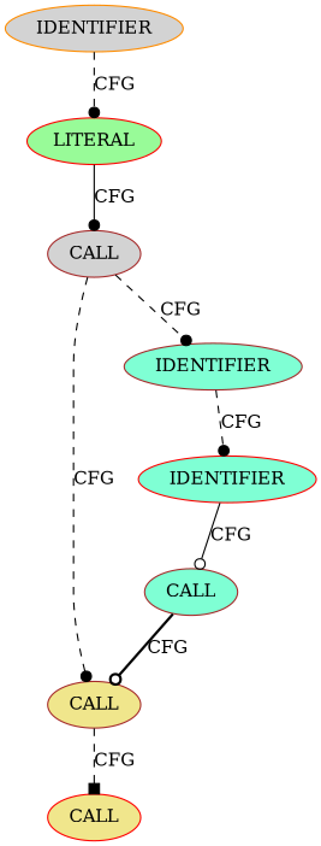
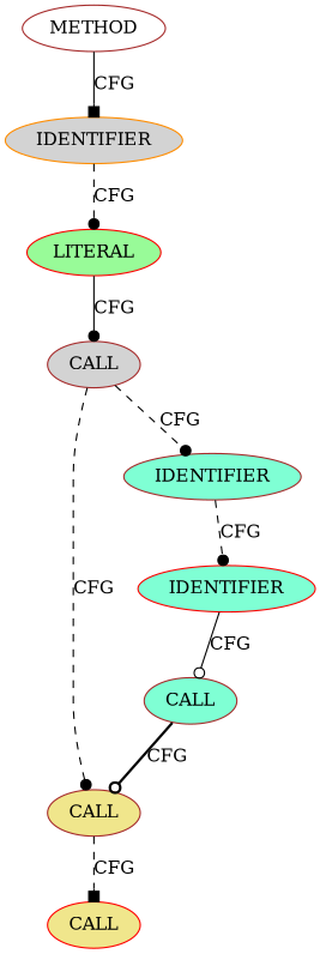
  strict digraph {
    node [ARGUMENT_INDEX=1 CODE=ctrl_len COLUMN_NUMBER=9 LINE_NUMBER=393 NAME=ctrl_len ORDER=1 TYPE_FULL_NAME="<empty>" filename="messenger_v2.c" style=filled fillcolor=aquamarine color=brown]
    edge [style=dashed arrowhead=dot]
    n1 [CODE="ctrl_len < 0 || ctrl_len > CEPH_MSG_MAX_CONTROL_LEN" DISPATCH_TYPE=STATIC_DISPATCH METHOD_FULL_NAME="<operator>.logicalOr" NAME="<operator>.logicalOr" label=CALL fillcolor=khaki]
    n2 [ARGUMENT_INDEX=-1 CODE="BUG_ON(ctrl_len < 0 || ctrl_len > CEPH_MSG_MAX_CONTROL_LEN)" COLUMN_NUMBER=2 DISPATCH_TYPE=STATIC_DISPATCH METHOD_FULL_NAME=BUG_ON NAME=BUG_ON ORDER=3 label=CALL fillcolor=khaki color=red]
+   n3 [AST_PARENT_FULL_NAME="messenger_v2.c:<global>" AST_PARENT_TYPE=TYPE_DECL CODE="static int head_onwire_len(int ctrl_len, bool secure)\n{\n	int head_len;\n	int rem_len;\n\n	BUG_ON(ctrl_len < 0 || ctrl_len > CEPH_MSG_MAX_CONTROL_LEN);\n\n	if (secure) {\n		head_len = CEPH_PREAMBLE_SECURE_LEN;\n		if (ctrl_len > CEPH_PREAMBLE_INLINE_LEN) {\n			rem_len = ctrl_len - CEPH_PREAMBLE_INLINE_LEN;\n			head_len += padded_len(rem_len) + CEPH_GCM_TAG_LEN;\n		}\n	} else {\n		head_len = CEPH_PREAMBLE_PLAIN_LEN;\n		if (ctrl_len)\n			head_len += ctrl_len + CEPH_CRC_LEN;\n	}\n	return head_len;\n}" COLUMN_NUMBER=1 COLUMN_NUMBER_END=1 FILENAME="messenger_v2.c" FULL_NAME=head_onwire_len IS_EXTERNAL=false LINE_NUMBER=388 LINE_NUMBER_END=407 NAME=head_onwire_len ORDER=28 SIGNATURE="int head_onwire_len (int,bool)" label=METHOD fillcolor=white ARGUMENT_INDEX="" TYPE_FULL_NAME=""]
    n4 [TYPE_FULL_NAME=int label=IDENTIFIER fillcolor=lightgrey color=darkorange]
    n5 [ARGUMENT_INDEX=2 CODE=0 COLUMN_NUMBER=20 ORDER=2 TYPE_FULL_NAME=int label=LITERAL fillcolor=palegreen color=red NAME=""]
    n6 [CODE="ctrl_len < 0" DISPATCH_TYPE=STATIC_DISPATCH METHOD_FULL_NAME="<operator>.lessThan" NAME="<operator>.lessThan" label=CALL fillcolor=lightgrey]
    n7 [COLUMN_NUMBER=25 TYPE_FULL_NAME=int label=IDENTIFIER]
    n8 [ARGUMENT_INDEX=2 CODE=CEPH_MSG_MAX_CONTROL_LEN COLUMN_NUMBER=36 NAME=CEPH_MSG_MAX_CONTROL_LEN ORDER=2 TYPE_FULL_NAME=ANY label=IDENTIFIER color=red]
    n9 [ARGUMENT_INDEX=2 CODE="ctrl_len > CEPH_MSG_MAX_CONTROL_LEN" COLUMN_NUMBER=25 DISPATCH_TYPE=STATIC_DISPATCH METHOD_FULL_NAME="<operator>.greaterThan" NAME="<operator>.greaterThan" ORDER=2 label=CALL]
    n1 -> n2 [label=CFG arrowhead=box]
+   n3 -> n4 [label=CFG style=solid arrowhead=box]
    n4 -> n5 [label=CFG]
    n5 -> n6 [label=CFG style=solid]
    n6 -> n1 [label=CFG]
    n6 -> n7 [label=CFG]
    n7 -> n8 [label=CFG]
    n8 -> n9 [label=CFG style=solid arrowhead=odot]
    n9 -> n1 [label=CFG style=bold arrowhead=odot]
  }
